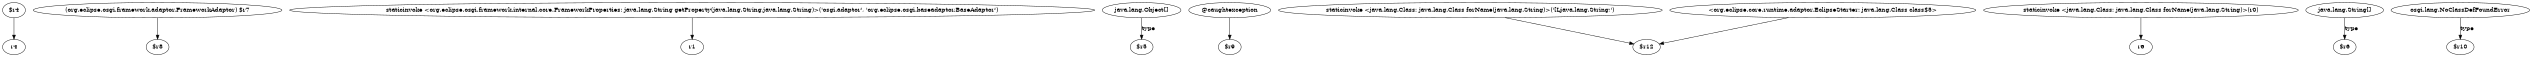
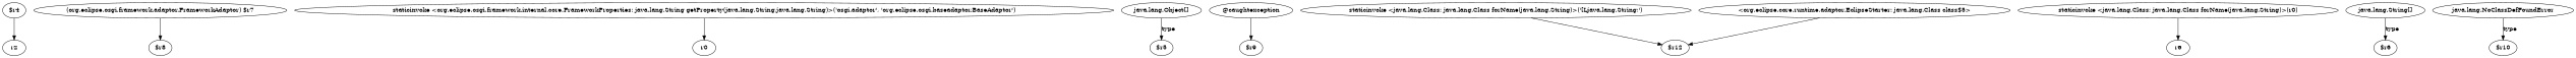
  digraph {
    n1 [label="$r4"]
-   n2 [label=r4]
+   n2 [label=r2]
    n3 [label="(org.eclipse.osgi.framework.adaptor.FrameworkAdaptor) $r7"]
    n4 [label="$r8"]
    n5 [label="staticinvoke <org.eclipse.osgi.framework.internal.core.FrameworkProperties: java.lang.String getProperty(java.lang.String,java.lang.String)>('osgi.adaptor', 'org.eclipse.osgi.baseadaptor.BaseAdaptor')"]
-   n6 [label=r1]
+   n6 [label=r0]
    n7 [label="java.lang.Object[]"]
    n8 [label="$r5"]
    n9 [label="@caughtexception"]
    n10 [label="$r9"]
    n11 [label="staticinvoke <java.lang.Class: java.lang.Class forName(java.lang.String)>('[Ljava.lang.String;')"]
    n12 [label="$r12"]
    n13 [label="staticinvoke <java.lang.Class: java.lang.Class forName(java.lang.String)>(r0)"]
    n14 [label=r6]
    n15 [label="<org.eclipse.core.runtime.adaptor.EclipseStarter: java.lang.Class class$5>"]
    n16 [label="java.lang.String[]"]
    n17 [label="$r6"]
-   n18 [label="osgi.lang.NoClassDefFoundError"]
+   n18 [label="java.lang.NoClassDefFoundError"]
    n19 [label="$r10"]
    n1 -> n2
    n3 -> n4
    n5 -> n6
    n7 -> n8 [label=type]
    n9 -> n10
    n11 -> n12
    n13 -> n14
    n15 -> n12
    n16 -> n17 [label=type]
    n18 -> n19 [label=type]
  }
